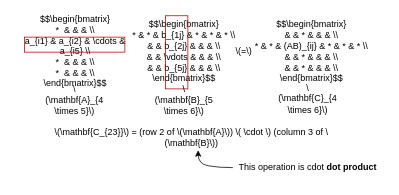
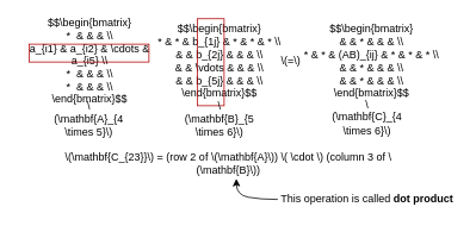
  <mxCell id="0" />
  <mxCell id="1" parent="0" />
  <mxCell id="2" value="$$\begin{bmatrix}&lt;br&gt;*&amp;nbsp; &amp;amp; &amp;amp; &amp;amp; \\&lt;br&gt;a_{i1} &amp;amp; a_{i2} &amp;amp; \cdots &amp;amp; a_{i5} \\&lt;br&gt;*&amp;nbsp; &amp;amp; &amp;amp; &amp;amp; \\&lt;br&gt;*&amp;nbsp; &amp;amp; &amp;amp; &amp;amp; \\&lt;br&gt;\end{bmatrix}$$" style="text;html=1;strokeColor=none;fillColor=none;align=center;verticalAlign=middle;whiteSpace=wrap;rounded=0;" vertex="1" parent="1"><mxGeometry x="20" y="28" width="160" height="80" as="geometry" /></mxCell>
  <mxCell id="3" value="\(\mathbf{A}_{4 \times 5}\)" style="text;html=1;strokeColor=none;fillColor=none;align=center;verticalAlign=middle;whiteSpace=wrap;rounded=0;" vertex="1" parent="1"><mxGeometry x="69" y="118" width="60" height="30" as="geometry" /></mxCell>
  <mxCell id="4" value="$$\begin{bmatrix}&lt;br&gt;* &amp;amp; * &amp;amp; b_{1j} &amp;amp; * &amp;amp; * &amp;amp; * \\&lt;br&gt;&amp;amp; &amp;amp; b_{2j} &amp;amp; &amp;amp; &amp;amp; \\&lt;br&gt;&amp;amp; &amp;amp; \vdots &amp;amp; &amp;amp; &amp;amp; \\&lt;br&gt;&amp;amp; &amp;amp; b_{5j} &amp;amp; &amp;amp; &amp;amp; \\&lt;br&gt;\end{bmatrix}$$" style="text;html=1;strokeColor=none;fillColor=none;align=center;verticalAlign=middle;whiteSpace=wrap;rounded=0;" vertex="1" parent="1"><mxGeometry x="160" y="20.5" width="170" height="95" as="geometry" /></mxCell>
  <mxCell id="5" value="\(=\)" style="text;html=1;strokeColor=none;fillColor=none;align=center;verticalAlign=middle;whiteSpace=wrap;rounded=0;" vertex="1" parent="1"><mxGeometry x="310" y="53" width="30" height="30" as="geometry" /></mxCell>
  <mxCell id="6" value="$$\begin{bmatrix}&lt;br&gt;&amp;amp; &amp;amp; * &amp;amp; &amp;amp; &amp;amp; \\&lt;br&gt;* &amp;amp; * &amp;amp; (AB)_{ij} &amp;amp; * &amp;amp; * &amp;amp; * \\&lt;br&gt;&amp;amp; &amp;amp; * &amp;amp; &amp;amp; &amp;amp; \\&lt;br&gt;&amp;amp; &amp;amp; * &amp;amp; &amp;amp; &amp;amp; \\&lt;br&gt;\end{bmatrix}$$" style="text;html=1;strokeColor=none;fillColor=none;align=center;verticalAlign=middle;whiteSpace=wrap;rounded=0;" vertex="1" parent="1"><mxGeometry x="330" y="20.5" width="170" height="95" as="geometry" /></mxCell>
  <mxCell id="7" value="" style="rounded=0;whiteSpace=wrap;html=1;fillColor=none;fontColor=#ffffff;strokeColor=#B20000;" vertex="1" parent="1"><mxGeometry x="32" y="49" width="134" height="20" as="geometry" /></mxCell>
  <mxCell id="8" value="" style="rounded=0;whiteSpace=wrap;html=1;fillColor=none;fontColor=#ffffff;strokeColor=#B20000;" vertex="1" parent="1"><mxGeometry x="220" y="20.5" width="30" height="97.5" as="geometry" /></mxCell>
  <mxCell id="9" value="\(\mathbf{B}_{5 \times 6}\)" style="text;html=1;strokeColor=none;fillColor=none;align=center;verticalAlign=middle;whiteSpace=wrap;rounded=0;" vertex="1" parent="1"><mxGeometry x="215" y="118" width="60" height="30" as="geometry" /></mxCell>
  <mxCell id="10" value="\(\mathbf{C}_{4 \times 6}\)" style="text;html=1;strokeColor=none;fillColor=none;align=center;verticalAlign=middle;whiteSpace=wrap;rounded=0;" vertex="1" parent="1"><mxGeometry x="380" y="115.5" width="60" height="30" as="geometry" /></mxCell>
  <mxCell id="11" value="\(\mathbf{C_{23}}\) = (row 2 of \(\mathbf{A}\)) \( \cdot \) (column 3 of \(\mathbf{B}\))" style="text;html=1;strokeColor=none;fillColor=none;align=center;verticalAlign=middle;whiteSpace=wrap;rounded=0;" vertex="1" parent="1"><mxGeometry x="50" y="168" width="410" height="30" as="geometry" /></mxCell>
- <mxCell id="12" value="This operation is cdot &lt;b&gt;dot product&lt;/b&gt;" style="text;html=1;strokeColor=none;fillColor=none;align=center;verticalAlign=middle;whiteSpace=wrap;rounded=0;" vertex="1" parent="1"><mxGeometry x="310" y="208" width="200" height="30" as="geometry" /></mxCell>
+ <mxCell id="12" value="This operation is called &lt;b&gt;dot product&lt;/b&gt;" style="text;html=1;strokeColor=none;fillColor=none;align=center;verticalAlign=middle;whiteSpace=wrap;rounded=0;" vertex="1" parent="1"><mxGeometry x="310" y="208" width="200" height="30" as="geometry" /></mxCell>
  <mxCell id="13" value="" style="curved=1;endArrow=classic;html=1;rounded=0;exitX=0;exitY=0.5;exitDx=0;exitDy=0;entryX=0.521;entryY=1.062;entryDx=0;entryDy=0;entryPerimeter=0;" edge="1" parent="1" source="12" target="11"><mxGeometry width="50" height="50" relative="1" as="geometry"><mxPoint x="210" y="258" as="sourcePoint" /><mxPoint x="260" y="208" as="targetPoint" /><Array as="points"><mxPoint x="290" y="223" /><mxPoint x="264" y="218" /></Array></mxGeometry></mxCell>
